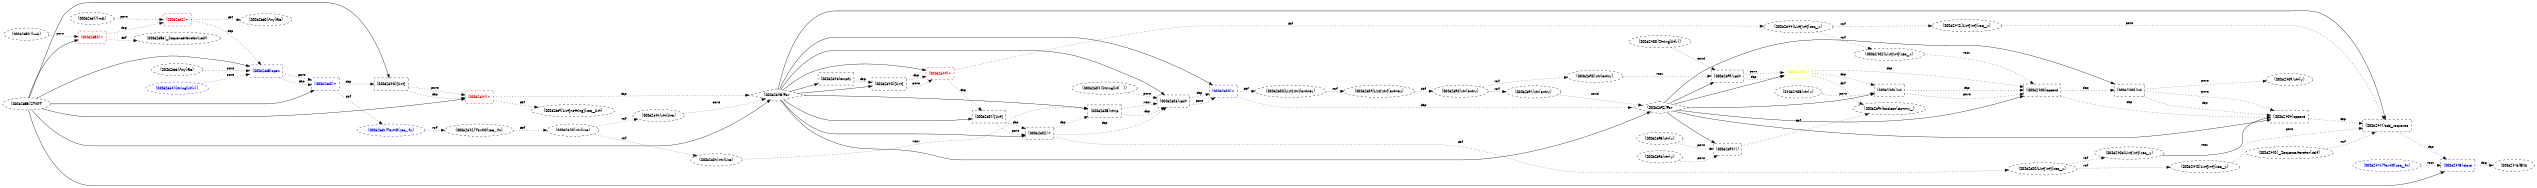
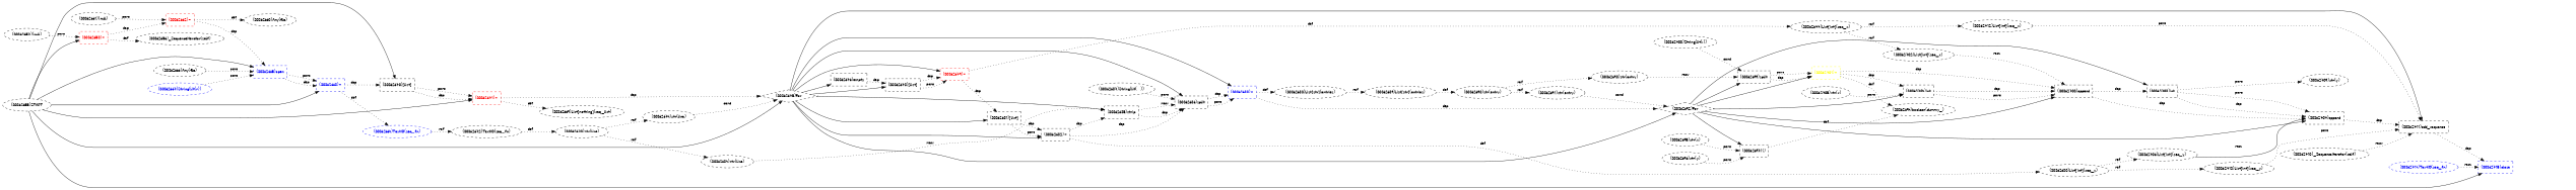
  digraph {
    fontname="Patrick Hand"
    rankdir=LR
    node [fontname="Patrick Hand" shape=ellipse style=dashed]
    edge [fontname="Patrick Hand" style=dotted]
    n1 [label="(30362680)List[int](seq_y)"]
    n2 [label="(30362713)List[int](seq_y)"]
    n3 [label="(30362706)List[int](seq_y)"]
    n4 [label="(30362711)add_sequence" shape=box]
    n5 [label="(30362707)append" shape=box]
    n6 [color=blue fontcolor=blue label="(30362715)close" shape=box]
-   n7 [label="(30362716)END" shape=""]
    n8 [label="(30362703)append" shape=box]
    n9 [label="(30362708)int" shape=box]
    n10 [label="(30362709)str(y)"]
    n11 [label="(30362681)[list]" shape=box]
    n12 [color=black fontcolor=black label="(30362682)=" shape=box]
    n13 [label="(30362685)strip" shape=box]
    n14 [label="(30362686)split" shape=box]
    n15 [color=blue fontcolor=blue label="(30362668)=" shape=box]
    n16 [color=blue fontcolor=blue label="(30362664)TextIO(seq_fn)"]
    n17 [label="(30362670)[list]" shape=box]
    n18 [label="(30362672)TextIO(seq_fn)"]
    n19 [color=red fontcolor=red label="(30362671)=" shape=box]
    n20 [label="(30362712)List[int](seq_x)"]
    n21 [label="(30362656)_SequenceIterator(self)"]
    n22 [label="(30362698)str(entry)"]
    n23 [label="(30362699)split" shape=box]
    n24 [color=yellow fontcolor=yellow label="(30362701)=" shape=box]
    n25 [label="(30362673)str(line)"]
    n26 [color=blue fontcolor=blue label="(30362714)TextIO(seq_fn)"]
    n27 [label="(30362704)int" shape=box]
    n28 [label="(30362691)str(entry)"]
    n29 [label="(30362692)For" shape=diamond]
    n30 [label="(30362697)()" shape=box]
    n31 [color=red fontcolor=red label="(30362662)=" shape=box]
    n32 [color=blue fontcolor=blue label="(30362665)open" shape=box]
    n33 [label="(30362660)Any(file)"]
    n34 [color=red fontcolor=red label="(30362679)=" shape=box]
    n35 [label="(30362677)List[int](seq_x)"]
    n36 [label="(30362702)List[int](seq_x)"]
-   n37 [label="(37362705)str(x)"]
+   n37 [label="(30362705)str(x)"]
    n38 [label="(30362666)Any(file)"]
    n39 [label="(30362675)For" shape=diamond]
    n40 [label="(30362669)List[nothing](seq_list)"]
    n41 [color=blue fontcolor=blue label="(30362688)=" shape=box]
    n42 [label="(30362684)str(line)"]
    n43 [label="(30362674)str(line)"]
    n44 [label="(30362690)str(entry)"]
    n45 [label="(30362694)boolean(dummy_)"]
    n46 [label="(30362710)_SequenceIterator(self)"]
    n47 [label="(30362678)[list]" shape=box]
    n48 [label="(30362676)empty" shape=box]
    n49 [label="(30362683)List[str](entries)"]
    n50 [label="(30362689)List[str](entries)"]
    n51 [label="(30362661)(null)"]
    n52 [color=red fontcolor=red label="(30362658)=" shape=box]
    n53 [label="(30362696)str(y)"]
    n54 [label="(30362655)START" shape=""]
    n55 [label="(30362687)String(lit(	))"]
    n56 [label="(30362700)String(lit(:))"]
    n57 [color=blue fontcolor=blue label="(30362667)String(lit(r))"]
    n58 [label="(30362695)str(x)"]
    n59 [label="(30362657)(null)"]
    n1 -> n2 [label=ref]
    n1 -> n3 [label=ref]
    n2 -> n4 [label=para]
    n3 -> n5 [label=recv style=solid]
    n4 -> n6 [label=dep]
    n5 -> n4 [label=dep]
-   n6 -> n7 [label=dep]
    n8 -> n5 [label=dep]
    n8 -> n9 [label=dep]
    n9 -> n5 [label=dep]
    n9 -> n5 [label=para]
    n9 -> n10 [label=para]
    n11 -> n12 [label=dep]
    n11 -> n12 [label=para]
    n12 -> n1 [label=def]
    n12 -> n13 [label=dep]
    n12 -> n14 [label=dep]
    n13 -> n14 [label=dep]
    n13 -> n14 [label=recv]
    n14 -> n41 [label=dep]
    n14 -> n41 [label=para]
    n15 -> n16 [label=def]
    n15 -> n17 [label=dep]
    n16 -> n18 [label=ref]
    n17 -> n19 [label=dep]
    n17 -> n19 [label=para]
    n18 -> n25 [label=def]
    n19 -> n39 [label=dep]
    n19 -> n40 [label=def]
    n20 -> n4 [label=para]
    n22 -> n23 [label=recv]
    n23 -> n24 [label=dep]
    n23 -> n24 [label=para]
    n24 -> n8 [label=dep]
    n24 -> n27 [label=dep]
    n24 -> n45 [label=def]
    n25 -> n42 [label=ref]
    n25 -> n43 [label=ref]
    n26 -> n6 [label=recv]
    n27 -> n8 [label=dep]
    n27 -> n8 [label=para]
    n28 -> n29 [label=cond]
    n29 -> n5 [style=solid]
    n29 -> n8 [style=solid]
    n29 -> n9 [style=solid]
    n29 -> n23 [style=solid]
    n29 -> n24 [style=solid]
    n29 -> n27 [style=solid]
    n29 -> n30 [style=solid]
    n30 -> n45 [label=def]
    n31 -> n32 [label=dep]
    n31 -> n33 [label=def]
    n32 -> n15 [label=dep]
    n32 -> n15 [label=para]
    n34 -> n11 [label=dep]
    n34 -> n35 [label=def]
    n35 -> n20 [label=ref]
    n35 -> n36 [label=ref]
    n36 -> n8 [label=recv]
    n37 -> n27 [label=para]
    n38 -> n32 [label=para]
    n39 -> n4 [style=solid]
    n39 -> n11 [style=solid]
    n39 -> n12 [style=solid]
    n39 -> n13 [style=solid]
    n39 -> n14 [style=solid]
    n39 -> n29 [style=solid]
    n39 -> n34 [style=solid]
    n39 -> n41 [style=solid]
    n39 -> n47 [style=solid]
    n39 -> n48 [style=solid]
    n41 -> n29 [label=dep]
    n41 -> n49 [label=def]
    n42 -> n13 [label=recv]
    n43 -> n39 [label=cond]
    n44 -> n22 [label=ref]
    n44 -> n28 [label=ref]
-   n46 -> n4 [label=ref]
+   n46 -> n4 [label=recv]
    n47 -> n34 [label=dep]
    n47 -> n34 [label=para]
    n48 -> n47 [label=dep]
    n49 -> n50 [label=ref]
    n50 -> n44 [label=def]
    n51 -> n31 [label=para]
    n52 -> n21 [label=def]
    n52 -> n31 [label=dep]
    n53 -> n30 [label=para]
    n54 -> n6 [style=solid]
    n54 -> n15 [style=solid]
    n54 -> n17 [style=solid]
    n54 -> n19 [style=solid]
    n54 -> n32 [style=solid]
    n54 -> n39 [style=solid]
    n54 -> n52 [style=solid]
    n55 -> n14 [label=para]
    n56 -> n23 [label=cond]
    n57 -> n32 [label=para]
    n58 -> n30 [label=para]
    n59 -> n52 [label=para]
  }
